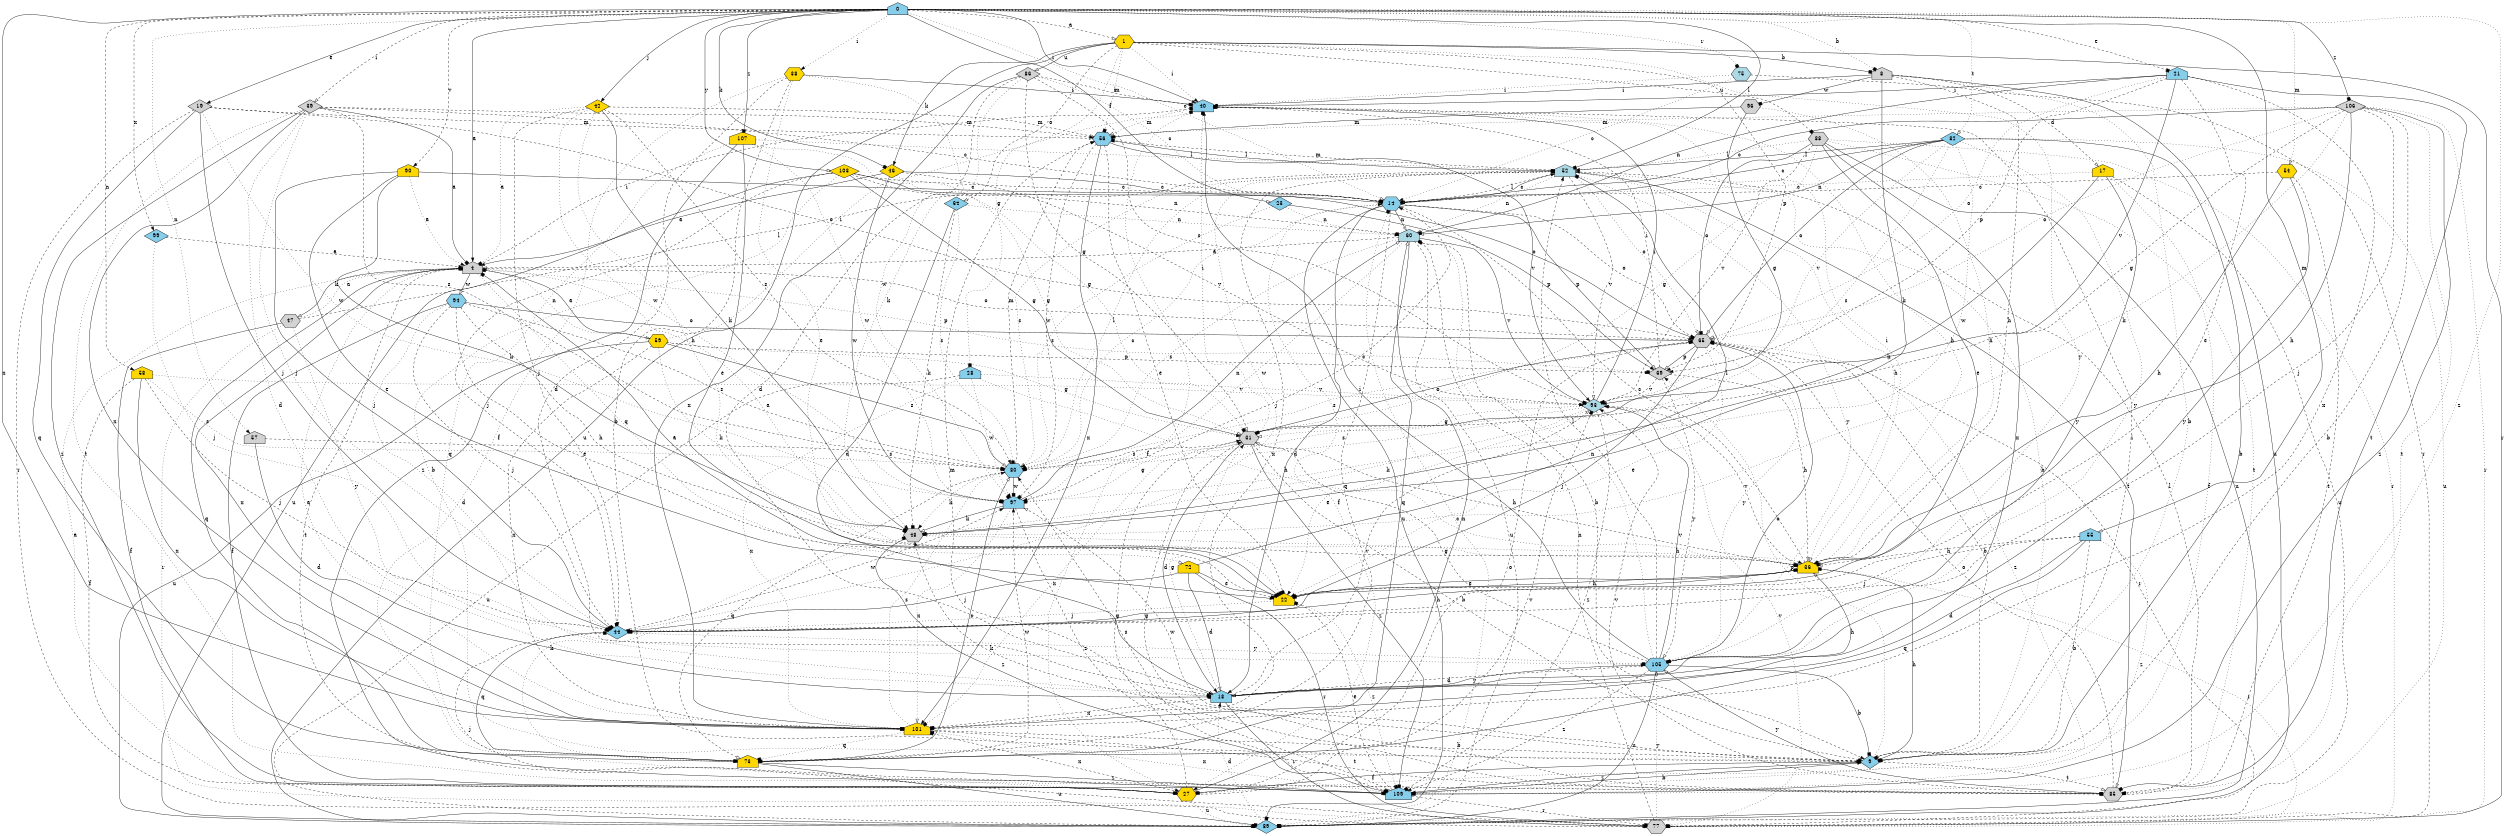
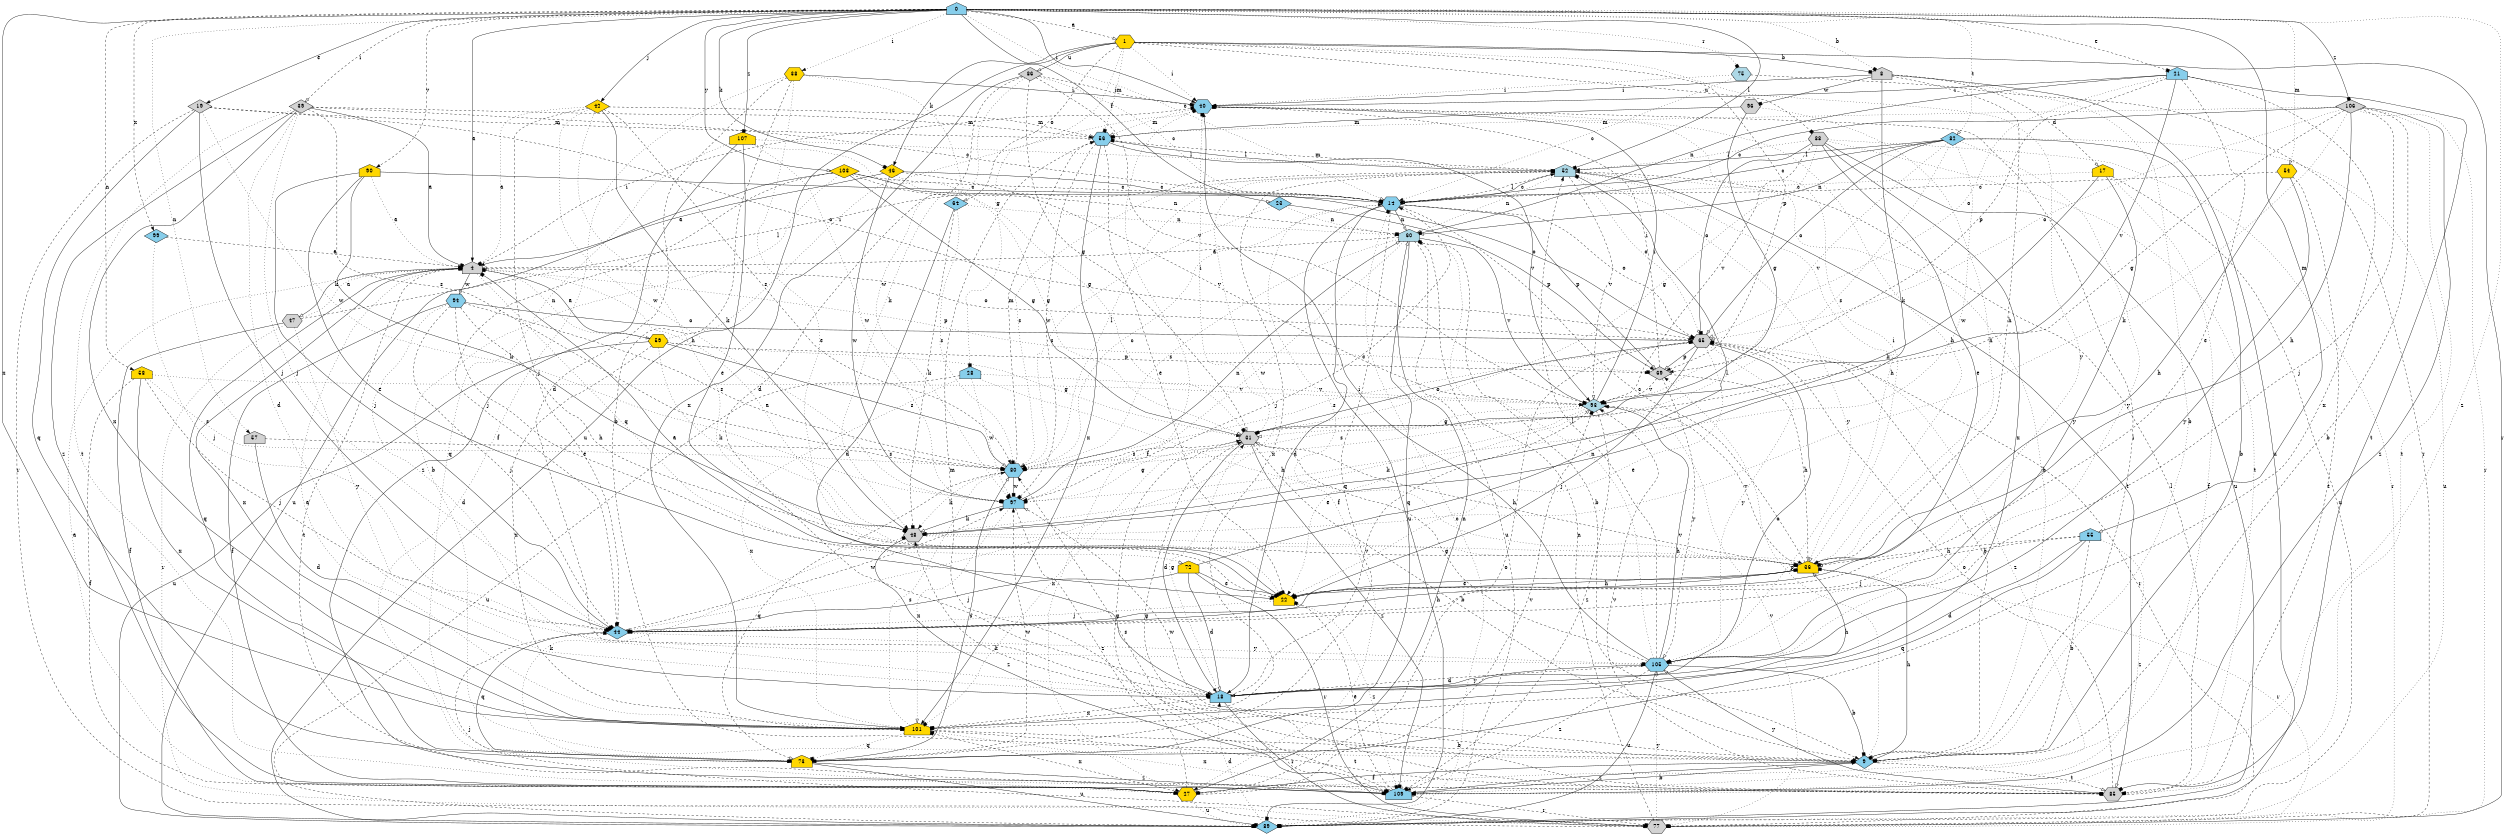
  strict digraph {
    node [fillcolor=skyblue shape=house style=filled]
    edge [arrowhead=box style=solid]
    1 [fillcolor=gold shape=hexagon]
    0
    4 [fillcolor=lightgrey]
    8 [fillcolor=lightgrey]
    14 [shape=hexagon]
    19 [fillcolor=lightgrey shape=diamond]
    21
    23 [shape=diamond]
    38 [fillcolor=gold shape=hexagon]
    39 [fillcolor=lightgrey shape=diamond]
-   40
+   40 [shape=hexagon]
    42 [fillcolor=gold shape=diamond]
    46 [fillcolor=gold shape=diamond]
    52 [fillcolor=lightblue]
    54 [fillcolor=gold shape=hexagon]
    55
    57 [fillcolor=lightgrey]
    58 [fillcolor=gold]
    75 [fillcolor=lightblue shape=hexagon]
    82 [shape=diamond]
    90 [fillcolor=gold]
    99 [shape=diamond]
    101 [fillcolor=gold]
    103 [fillcolor=gold shape=diamond]
    106 [fillcolor=lightgrey shape=diamond]
    107 [fillcolor=gold]
    109
    28
    56 [shape=hexagon]
    64 [shape=diamond]
    69 [fillcolor=lightgrey shape=diamond]
    77 [fillcolor=lightgrey shape=hexagon]
    86 [fillcolor=lightgrey shape=diamond]
    88 [fillcolor=lightgrey shape=hexagon]
    89 [shape=diamond]
    105 [shape=hexagon]
    47 [fillcolor=lightgrey shape=hexagon]
    59 [fillcolor=gold shape=hexagon]
    65 [fillcolor=lightgrey shape=hexagon]
    72 [fillcolor=gold]
    73 [fillcolor=gold]
    85 [fillcolor=lightgrey shape=hexagon]
    94 [shape=hexagon]
    9 [shape=diamond]
    17 [fillcolor=gold]
    36 [fillcolor=gold]
    48 [fillcolor=lightgrey shape=hexagon]
    96 [fillcolor=lightgrey shape=hexagon]
    27 [fillcolor=gold shape=hexagon]
    18
    60 [fillcolor=lightblue]
    97
    44 [shape=diamond]
    93 [fillcolor=lightblue shape=diamond]
    22 [fillcolor=gold]
    80 [shape=hexagon]
    31 [fillcolor=lightgrey shape=hexagon]
    1 -> 8 [label=b]
    1 -> 40 [arrowhead=normal label=i style=dotted]
    1 -> 46 [arrowhead=normal label=k]
    1 -> 28 [label=g style=dotted]
    1 -> 56 [label=m style=dotted]
    1 -> 64 [arrowhead=onormal label=o style=dashed]
    1 -> 69 [arrowhead=normal label=p style=dashed]
    1 -> 77 [arrowhead=onormal label=r]
    1 -> 86 [arrowhead=onormal label=u]
    1 -> 88 [label=u style=dashed]
    1 -> 89 [arrowhead=onormal label=u]
    1 -> 105 [arrowhead=onormal label=y style=dotted]
    0 -> 1 [arrowhead=onormal label=a style=dashed]
    0 -> 4 [arrowhead=normal label=a]
    0 -> 8 [label=b style=dotted]
    0 -> 14 [arrowhead=onormal label=c style=dotted]
    0 -> 19 [arrowhead=normal label=e]
    0 -> 21 [label=e style=dashed]
    0 -> 23 [arrowhead=onormal label=f]
    0 -> 38 [arrowhead=normal label=i style=dotted]
    0 -> 39 [arrowhead=onormal label=i style=dashed]
    0 -> 40 [arrowhead=normal label=i]
    0 -> 42 [arrowhead=normal label=j]
    0 -> 46 [label=k]
    0 -> 52 [label=l]
    0 -> 54 [arrowhead=onormal label=m style=dotted]
    0 -> 55 [arrowhead=onormal label=m]
    0 -> 57 [arrowhead=normal label=n style=dotted]
    0 -> 58 [arrowhead=normal label=n style=dashed]
    0 -> 75 [label=r style=dotted]
    0 -> 82 [arrowhead=onormal label=t style=dotted]
    0 -> 90 [arrowhead=normal label=v style=dashed]
    0 -> 99 [arrowhead=normal label=x style=dashed]
    0 -> 101 [label=x]
    0 -> 103 [arrowhead=onormal label=y]
    0 -> 106 [label=z]
    0 -> 107 [label=z]
    0 -> 109 [label=z style=dotted]
    4 -> 40 [label=i style=dashed]
    4 -> 101 [arrowhead=onormal label=x]
    4 -> 69 [label=p style=dotted]
    4 -> 47 [arrowhead=onormal label=k]
    4 -> 59 [arrowhead=onormal label=n style=dotted]
    4 -> 65 [arrowhead=onormal label=o style=dashed]
    4 -> 72 [arrowhead=onormal label=q style=dotted]
    4 -> 73 [arrowhead=onormal label=q]
    4 -> 85 [label=t style=dashed]
    4 -> 94 [arrowhead=onormal label=w]
    8 -> 40 [arrowhead=normal label=i]
    8 -> 89 [label=u]
    8 -> 9 [arrowhead=onormal label=b style=dotted]
    8 -> 17 [arrowhead=onormal label=d style=dashed]
    8 -> 36 [arrowhead=onormal label=h style=dashed]
    8 -> 48 [label=k]
    8 -> 96 [label=w]
    14 -> 52 [arrowhead=normal label=l style=dashed]
    14 -> 69 [arrowhead=onormal label=p]
    14 -> 89 [label=u]
    14 -> 65 [arrowhead=normal label=o style=dashed]
    14 -> 73 [label=q style=dashed]
    14 -> 27 [arrowhead=normal label=f style=dotted]
    14 -> 18 [arrowhead=normal label=d]
    14 -> 60 [arrowhead=onormal label=n]
    19 -> 56 [arrowhead=onormal label=m style=dashed]
    19 -> 77 [label=r style=dashed]
    19 -> 65 [arrowhead=normal label=o style=dashed]
    19 -> 73 [arrowhead=normal label=q]
    19 -> 97 [label=w style=dotted]
    19 -> 44 [arrowhead=normal label=j]
    21 -> 40 [arrowhead=normal label=i]
    21 -> 101 [arrowhead=onormal label=x style=dashed]
    21 -> 69 [arrowhead=normal label=p style=dashed]
    21 -> 65 [arrowhead=onormal label=o style=dotted]
    21 -> 85 [label=t]
    21 -> 60 [label=n]
    21 -> 93 [arrowhead=normal label=v]
    21 -> 22 [arrowhead=normal label=e style=dashed]
    23 -> 69 [arrowhead=normal label=p]
    23 -> 60 [arrowhead=onormal label=n style=dotted]
    23 -> 80 [arrowhead=normal label=s style=dotted]
    38 -> 40 [arrowhead=normal label=i]
    38 -> 9 [arrowhead=normal label=b style=dashed]
    38 -> 27 [arrowhead=normal label=f style=dotted]
    38 -> 18 [arrowhead=normal label=d style=dashed]
    38 -> 97 [label=w style=dotted]
    38 -> 22 [label=e style=dotted]
    39 -> 4 [label=a]
    39 -> 14 [label=c style=dashed]
    39 -> 101 [arrowhead=onormal label=x]
    39 -> 109 [arrowhead=normal label=z]
    39 -> 56 [arrowhead=normal label=m style=dashed]
    39 -> 85 [label=t style=dotted]
    39 -> 18 [arrowhead=normal label=d style=dotted]
    39 -> 44 [label=j style=dotted]
    39 -> 80 [arrowhead=onormal label=s style=dashed]
    40 -> 56 [arrowhead=onormal label=m style=dotted]
    40 -> 36 [arrowhead=normal label=h style=dotted]
    40 -> 27 [arrowhead=normal label=f style=dotted]
    42 -> 4 [label=a style=dotted]
    42 -> 56 [arrowhead=onormal label=m style=dashed]
    42 -> 36 [arrowhead=normal label=h style=dotted]
    42 -> 48 [label=k]
    42 -> 97 [arrowhead=normal label=w style=dotted]
    42 -> 44 [arrowhead=normal label=j style=dashed]
    42 -> 80 [arrowhead=normal label=s style=dashed]
    46 -> 4 [arrowhead=normal label=a]
    46 -> 14 [label=c]
    46 -> 97 [label=w]
    46 -> 93 [arrowhead=onormal label=v style=dashed]
    46 -> 31 [arrowhead=onormal label=g style=dotted]
    52 -> 14 [arrowhead=onormal label=c]
    52 -> 101 [label=x style=dashed]
    52 -> 56 [label=m style=dashed]
    52 -> 105 [arrowhead=onormal label=y style=dotted]
    52 -> 65 [arrowhead=onormal label=o style=dotted]
    52 -> 85 [arrowhead=onormal label=t]
    52 -> 9 [arrowhead=onormal label=b style=dotted]
    52 -> 36 [arrowhead=onormal label=h style=dotted]
    52 -> 60 [arrowhead=onormal label=n style=dotted]
    52 -> 44 [arrowhead=onormal label=j style=dotted]
    52 -> 93 [arrowhead=onormal label=v style=dashed]
    52 -> 80 [arrowhead=onormal label=s style=dotted]
    54 -> 14 [label=c style=dashed]
    54 -> 105 [label=y]
    54 -> 85 [arrowhead=onormal label=t style=dashed]
    54 -> 36 [label=h]
    55 -> 109 [arrowhead=normal label=z style=dotted]
    55 -> 73 [arrowhead=normal label=q]
    55 -> 9 [arrowhead=normal label=b style=dashed]
    55 -> 36 [arrowhead=onormal label=h style=dashed]
    55 -> 18 [arrowhead=onormal label=d]
    55 -> 44 [arrowhead=normal label=j style=dashed]
    57 -> 18 [label=d]
    57 -> 80 [label=s style=dashed]
    58 -> 101 [label=x]
    58 -> 27 [label=f style=dashed]
    58 -> 44 [label=j style=dashed]
    58 -> 93 [arrowhead=normal label=v style=dotted]
    58 -> 80 [arrowhead=normal label=s style=dotted]
    75 -> 14 [arrowhead=normal label=c style=dotted]
    75 -> 40 [arrowhead=normal label=i style=dotted]
    75 -> 77 [arrowhead=onormal label=r style=dashed]
    82 -> 14 [arrowhead=onormal label=c]
    82 -> 52 [arrowhead=normal label=l]
    82 -> 89 [arrowhead=onormal label=u style=dotted]
    82 -> 105 [arrowhead=onormal label=y style=dotted]
    82 -> 65 [arrowhead=onormal label=o]
    82 -> 9 [label=b]
    82 -> 60 [arrowhead=onormal label=n]
    82 -> 97 [label=w style=dotted]
    82 -> 93 [arrowhead=normal label=v style=dotted]
    82 -> 80 [label=s style=dotted]
    90 -> 4 [arrowhead=normal label=a style=dotted]
    90 -> 14 [arrowhead=onormal label=c]
    90 -> 48 [label=k]
    90 -> 44 [label=j]
    90 -> 22 [arrowhead=normal label=e]
    99 -> 4 [arrowhead=normal label=a style=dashed]
    99 -> 44 [arrowhead=normal label=j style=dotted]
    101 -> 4 [arrowhead=normal label=a style=dotted]
    101 -> 73 [label=q style=dotted]
    101 -> 85 [arrowhead=normal label=t style=dashed]
    101 -> 9 [label=b style=dashed]
    101 -> 80 [arrowhead=normal label=s style=dotted]
    103 -> 14 [label=c style=dashed]
    103 -> 89 [arrowhead=onormal label=u]
    103 -> 65 [label=o]
    103 -> 9 [arrowhead=normal label=b style=dotted]
    103 -> 60 [label=n style=dashed]
    103 -> 44 [label=j style=dashed]
    103 -> 31 [arrowhead=onormal label=g]
    106 -> 14 [arrowhead=onormal label=c]
    106 -> 109 [arrowhead=onormal label=z]
    106 -> 56 [label=m style=dotted]
    106 -> 77 [arrowhead=onormal label=r style=dotted]
    106 -> 65 [arrowhead=onormal label=o style=dotted]
    106 -> 85 [label=t style=dotted]
    106 -> 9 [label=b style=dashed]
    106 -> 36 [arrowhead=onormal label=h]
    106 -> 48 [arrowhead=onormal label=k style=dotted]
    106 -> 44 [arrowhead=onormal label=j style=dashed]
    106 -> 31 [label=g style=dashed]
    107 -> 52 [arrowhead=normal label=l style=dotted]
    107 -> 109 [label=z]
    107 -> 73 [label=q style=dotted]
    107 -> 97 [arrowhead=onormal label=w style=dotted]
    107 -> 22 [label=e]
    107 -> 31 [label=g style=dotted]
    109 -> 101 [arrowhead=normal label=x style=dotted]
    109 -> 77 [label=r style=dashed]
    109 -> 65 [label=z style=dotted]
    109 -> 9 [arrowhead=normal label=b]
    109 -> 22 [label=e style=dashed]
    109 -> 80 [arrowhead=normal label=s style=dashed]
    28 -> 101 [arrowhead=normal label=x style=dotted]
    28 -> 89 [label=u style=dashed]
    28 -> 36 [label=h style=dotted]
    28 -> 97 [arrowhead=normal label=w style=dotted]
    28 -> 93 [arrowhead=onormal label=v style=dotted]
    56 -> 52 [label=l]
    56 -> 101 [arrowhead=normal label=x]
    56 -> 97 [label=w style=dashed]
    56 -> 93 [arrowhead=normal label=v]
    56 -> 22 [label=e style=dashed]
    64 -> 48 [label=k style=dashed]
    64 -> 18 [arrowhead=onormal label=d]
    64 -> 60 [arrowhead=normal label=n style=dotted]
    64 -> 80 [label=s style=dotted]
    69 -> 40 [label=i style=dashed]
    69 -> 105 [arrowhead=onormal label=y style=dashed]
    69 -> 36 [arrowhead=onormal label=h style=dashed]
    69 -> 93 [arrowhead=onormal label=v style=dashed]
    77 -> 105 [arrowhead=onormal label=y style=dotted]
    77 -> 60 [arrowhead=normal label=n style=dashed]
    77 -> 44 [label=j style=dashed]
    77 -> 93 [arrowhead=normal label=v style=dotted]
    86 -> 14 [arrowhead=onormal label=c style=dotted]
    86 -> 40 [label=i style=dashed]
    86 -> 101 [arrowhead=onormal label=x]
    86 -> 48 [arrowhead=normal label=k style=dotted]
    86 -> 18 [arrowhead=normal label=d style=dashed]
-   86 -> 93 [label=s style=dashed]
+   86 -> 93 [label=v style=dashed]
    86 -> 31 [arrowhead=onormal label=g style=dashed]
    88 -> 52 [arrowhead=onormal label=l style=dotted]
    88 -> 101 [label=x]
    88 -> 77 [arrowhead=onormal label=r style=dotted]
    88 -> 89 [label=u]
    88 -> 65 [label=o]
    88 -> 85 [arrowhead=normal label=t style=dotted]
    88 -> 93 [label=v style=dashed]
    88 -> 22 [label=e]
    88 -> 31 [arrowhead=onormal label=g style=dotted]
    89 -> 14 [label=c style=dotted]
    89 -> 18 [arrowhead=normal label=d style=dotted]
    105 -> 40 [arrowhead=normal label=i]
    105 -> 52 [arrowhead=normal label=l style=dashed]
    105 -> 109 [arrowhead=normal label=z style=dashed]
    105 -> 89 [label=u]
    105 -> 9 [label=b]
    105 -> 18 [arrowhead=onormal label=d style=dashed]
    105 -> 60 [label=n style=dotted]
    105 -> 93 [arrowhead=onormal label=v]
    105 -> 31 [arrowhead=onormal label=g style=dashed]
    47 -> 4 [arrowhead=normal label=a style=dotted]
    47 -> 52 [label=l style=dashed]
    47 -> 77 [arrowhead=onormal label=r style=dotted]
    47 -> 105 [arrowhead=onormal label=y style=dotted]
    47 -> 27 [arrowhead=normal label=f]
    59 -> 4 [label=a]
    59 -> 40 [label=i style=dotted]
    59 -> 101 [arrowhead=onormal label=x style=dashed]
    59 -> 69 [arrowhead=normal label=p style=dashed]
    59 -> 89 [label=u]
    59 -> 48 [label=k style=dotted]
    59 -> 80 [arrowhead=onormal label=s]
    59 -> 31 [arrowhead=normal label=g style=dotted]
    65 -> 69 [arrowhead=onormal label=p]
    65 -> 77 [label=r style=dashed]
    65 -> 105 [arrowhead=normal label=y style=dotted]
    65 -> 9 [arrowhead=normal label=b style=dashed]
    65 -> 44 [label=j]
    65 -> 22 [arrowhead=normal label=e style=dotted]
    65 -> 80 [arrowhead=normal label=s style=dotted]
    72 -> 52 [label=l]
    72 -> 77 [arrowhead=onormal label=r]
    72 -> 18 [arrowhead=onormal label=d]
    72 -> 44 [label=j]
    72 -> 22 [label=e]
    73 -> 109 [arrowhead=onormal label=z]
    73 -> 89 [label=u]
    73 -> 48 [label=k style=dotted]
    73 -> 97 [arrowhead=normal label=w style=dashed]
    73 -> 80 [arrowhead=onormal label=s]
    85 -> 52 [arrowhead=normal label=l style=dashed]
    85 -> 56 [arrowhead=normal label=m style=dashed]
    85 -> 105 [arrowhead=onormal label=y]
    85 -> 65 [label=o style=dashed]
    85 -> 93 [arrowhead=normal label=v style=dashed]
    85 -> 31 [arrowhead=onormal label=g style=dashed]
    94 -> 65 [arrowhead=onormal label=o]
    94 -> 36 [label=h style=dashed]
    94 -> 27 [arrowhead=onormal label=f]
    94 -> 18 [arrowhead=onormal label=d style=dotted]
    94 -> 44 [label=j style=dashed]
    94 -> 22 [label=e style=dashed]
    94 -> 80 [arrowhead=normal label=s style=dashed]
    9 -> 40 [arrowhead=onormal label=i style=dashed]
    9 -> 109 [arrowhead=normal label=z]
    9 -> 69 [arrowhead=normal label=p style=dotted]
    9 -> 85 [arrowhead=onormal label=t style=dashed]
    9 -> 36 [label=h]
    9 -> 48 [arrowhead=normal label=k style=dashed]
    9 -> 27 [label=f]
    9 -> 97 [arrowhead=onormal label=w style=dashed]
    17 -> 14 [arrowhead=onormal label=c style=dotted]
    17 -> 89 [arrowhead=normal label=u style=dashed]
    17 -> 105 [arrowhead=onormal label=y]
    17 -> 48 [arrowhead=onormal label=k]
    17 -> 27 [arrowhead=normal label=f style=dotted]
    36 -> 14 [arrowhead=onormal label=c style=dashed]
    36 -> 40 [arrowhead=onormal label=i style=dotted]
    36 -> 77 [label=r style=dotted]
    36 -> 93 [arrowhead=onormal label=v style=dashed]
    36 -> 22 [label=e]
    48 -> 4 [arrowhead=onormal label=a style=dotted]
    48 -> 109 [label=z]
    48 -> 36 [arrowhead=onormal label=h style=dotted]
    96 -> 56 [arrowhead=normal label=m]
    96 -> 36 [arrowhead=onormal label=h style=dotted]
    96 -> 31 [arrowhead=normal label=g]
    27 -> 4 [label=a style=dotted]
    27 -> 101 [label=x style=dashed]
    27 -> 89 [label=u style=dotted]
    27 -> 65 [label=o style=dashed]
    27 -> 60 [arrowhead=onormal label=n]
    27 -> 93 [label=v style=dashed]
    27 -> 31 [arrowhead=normal label=g style=dashed]
    18 -> 101 [arrowhead=normal label=x style=dashed]
    18 -> 77 [arrowhead=onormal label=r]
    18 -> 105 [arrowhead=normal label=y]
    18 -> 65 [arrowhead=onormal label=o]
    18 -> 36 [arrowhead=onormal label=h]
    18 -> 93 [arrowhead=onormal label=v style=dashed]
    18 -> 31 [arrowhead=normal label=g style=dotted]
    60 -> 4 [arrowhead=onormal label=a style=dashed]
    60 -> 89 [label=u style=dashed]
    60 -> 73 [arrowhead=normal label=q]
    60 -> 9 [arrowhead=normal label=b style=dashed]
    60 -> 97 [arrowhead=normal label=w style=dotted]
    60 -> 93 [arrowhead=normal label=v]
    60 -> 80 [arrowhead=normal label=s style=dotted]
    97 -> 14 [arrowhead=normal label=c style=dashed]
    97 -> 101 [arrowhead=onormal label=x style=dotted]
    97 -> 109 [label=z style=dashed]
    97 -> 48 [arrowhead=onormal label=k]
    97 -> 60 [arrowhead=onormal label=n]
    97 -> 31 [arrowhead=normal label=g style=dotted]
    44 -> 105 [label=y style=dotted]
    44 -> 73 [arrowhead=onormal label=q]
    44 -> 36 [arrowhead=normal label=h]
    44 -> 97 [arrowhead=normal label=w style=dashed]
    93 -> 40 [label=i]
    93 -> 109 [label=z style=dashed]
    93 -> 48 [arrowhead=normal label=k style=dotted]
    93 -> 22 [arrowhead=normal label=e style=dotted]
    93 -> 80 [arrowhead=onormal label=s style=dotted]
    93 -> 31 [arrowhead=onormal label=g style=dotted]
    22 -> 4 [label=a]
    22 -> 109 [label=z style=dotted]
    22 -> 36 [label=h]
    22 -> 44 [arrowhead=onormal label=j style=dotted]
    80 -> 14 [arrowhead=normal label=c style=dotted]
    80 -> 52 [arrowhead=normal label=l style=dotted]
    80 -> 56 [arrowhead=onormal label=m style=dashed]
    80 -> 73 [arrowhead=onormal label=q style=dashed]
    80 -> 48 [arrowhead=normal label=k style=dotted]
    80 -> 97 [label=w]
    31 -> 40 [label=i style=dotted]
    31 -> 101 [label=x style=dotted]
    31 -> 109 [label=z]
    31 -> 65 [arrowhead=normal label=o]
    31 -> 9 [arrowhead=normal label=b style=dashed]
    31 -> 36 [arrowhead=normal label=h style=dashed]
    31 -> 18 [arrowhead=normal label=d]
    31 -> 80 [arrowhead=normal label=s style=dashed]
  }
